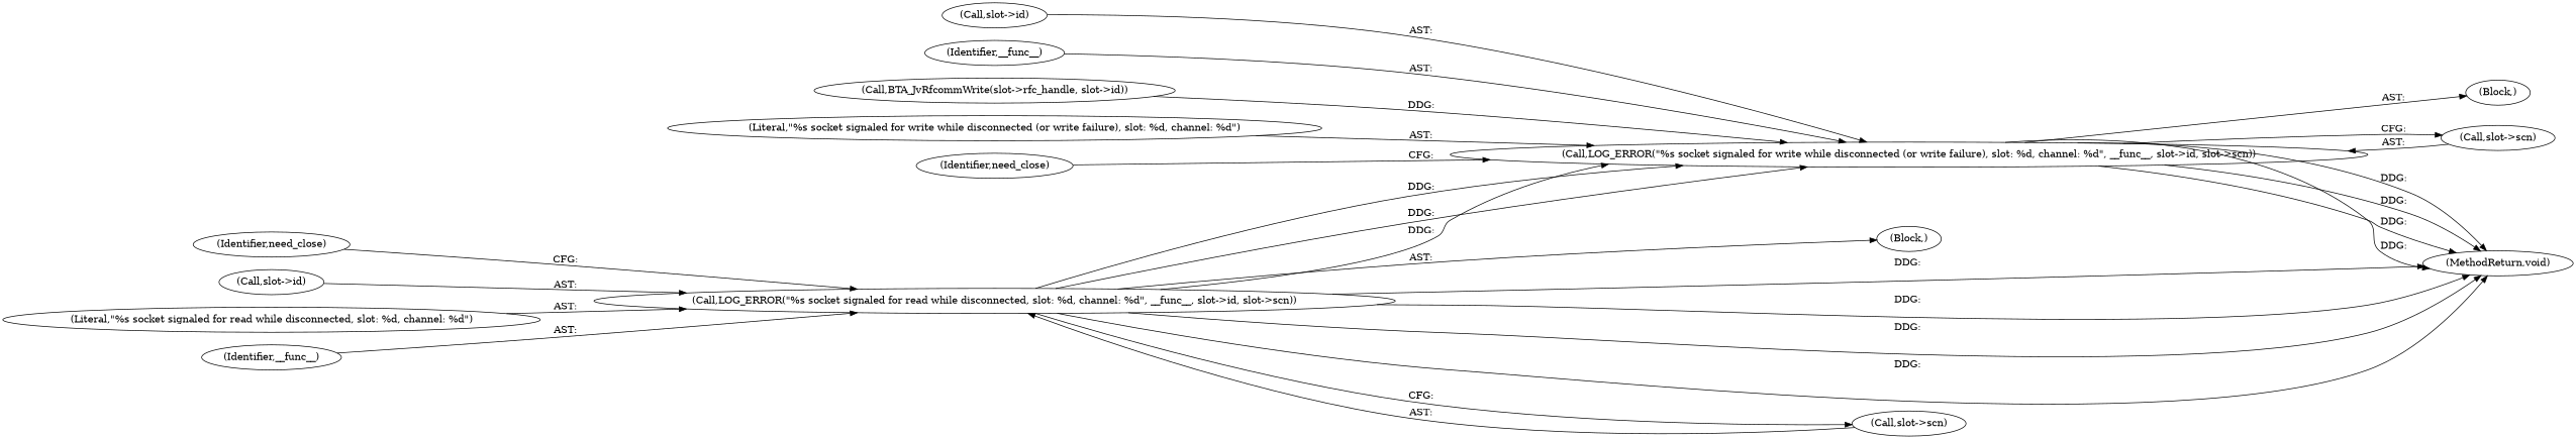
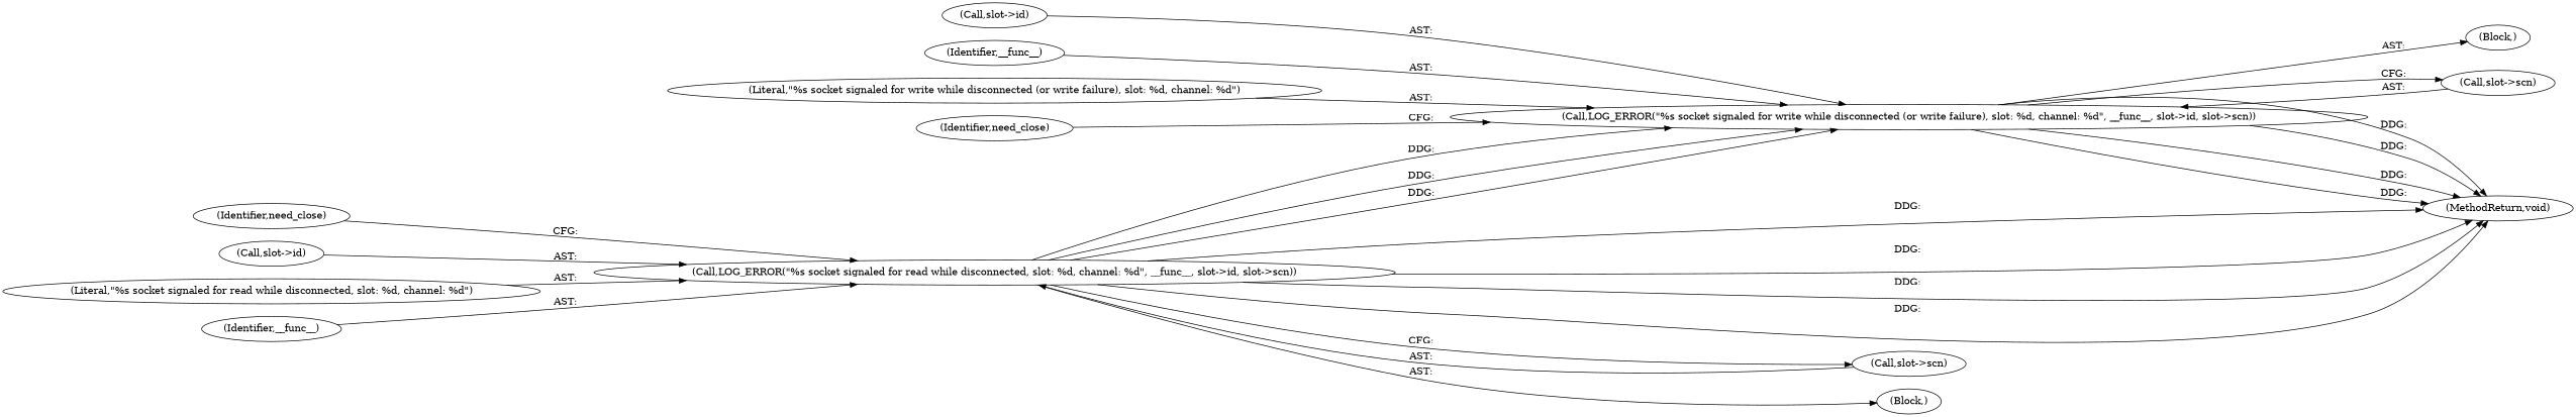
  digraph {
    rankdir=LR
    n1 [label="(Call,LOG_ERROR(\"%s socket signaled for read while disconnected, slot: %d, channel: %d\", __func__, slot->id, slot->scn))"]
    n2 [label="(Call,LOG_ERROR(\"%s socket signaled for write while disconnected (or write failure), slot: %d, channel: %d\", __func__, slot->id, slot->scn))"]
    n3 [label="(Call,slot->scn)"]
    n4 [label="(Block,)"]
    n5 [label="(MethodReturn,void)"]
    n6 [label="(Block,)"]
    n7 [label="(Call,slot->scn)"]
    n8 [label="(Identifier,need_close)"]
    n9 [label="(Call,slot->id)"]
    n10 [label="(Call,slot->id)"]
    n11 [label="(Literal,\"%s socket signaled for read while disconnected, slot: %d, channel: %d\")"]
    n12 [label="(Identifier,__func__)"]
    n13 [label="(Identifier,__func__)"]
-   n14 [label="(Call,BTA_JvRfcommWrite(slot->rfc_handle, slot->id))"]
    n15 [label="(Literal,\"%s socket signaled for write while disconnected (or write failure), slot: %d, channel: %d\")"]
    n16 [label="(Identifier,need_close)"]
    n1 -> n2 [label="DDG: "]
    n1 -> n2 [label="DDG: "]
    n1 -> n2 [label="DDG: "]
    n1 -> n3 [label="CFG: "]
    n1 -> n4 [label="AST: "]
    n1 -> n5 [label="DDG: "]
    n1 -> n5 [label="DDG: "]
    n1 -> n5 [label="DDG: "]
    n1 -> n5 [label="DDG: "]
    n2 -> n5 [label="DDG: "]
    n2 -> n5 [label="DDG: "]
    n2 -> n5 [label="DDG: "]
    n2 -> n5 [label="DDG: "]
    n2 -> n6 [label="AST: "]
    n2 -> n7 [label="CFG: "]
    n3 -> n1 [label="AST: "]
    n7 -> n2 [label="AST: "]
    n8 -> n1 [label="CFG: "]
    n9 -> n1 [label="AST: "]
    n10 -> n2 [label="AST: "]
    n11 -> n1 [label="AST: "]
    n12 -> n1 [label="AST: "]
    n13 -> n2 [label="AST: "]
-   n14 -> n2 [label="DDG: "]
    n15 -> n2 [label="AST: "]
    n16 -> n2 [label="CFG: "]
  }
